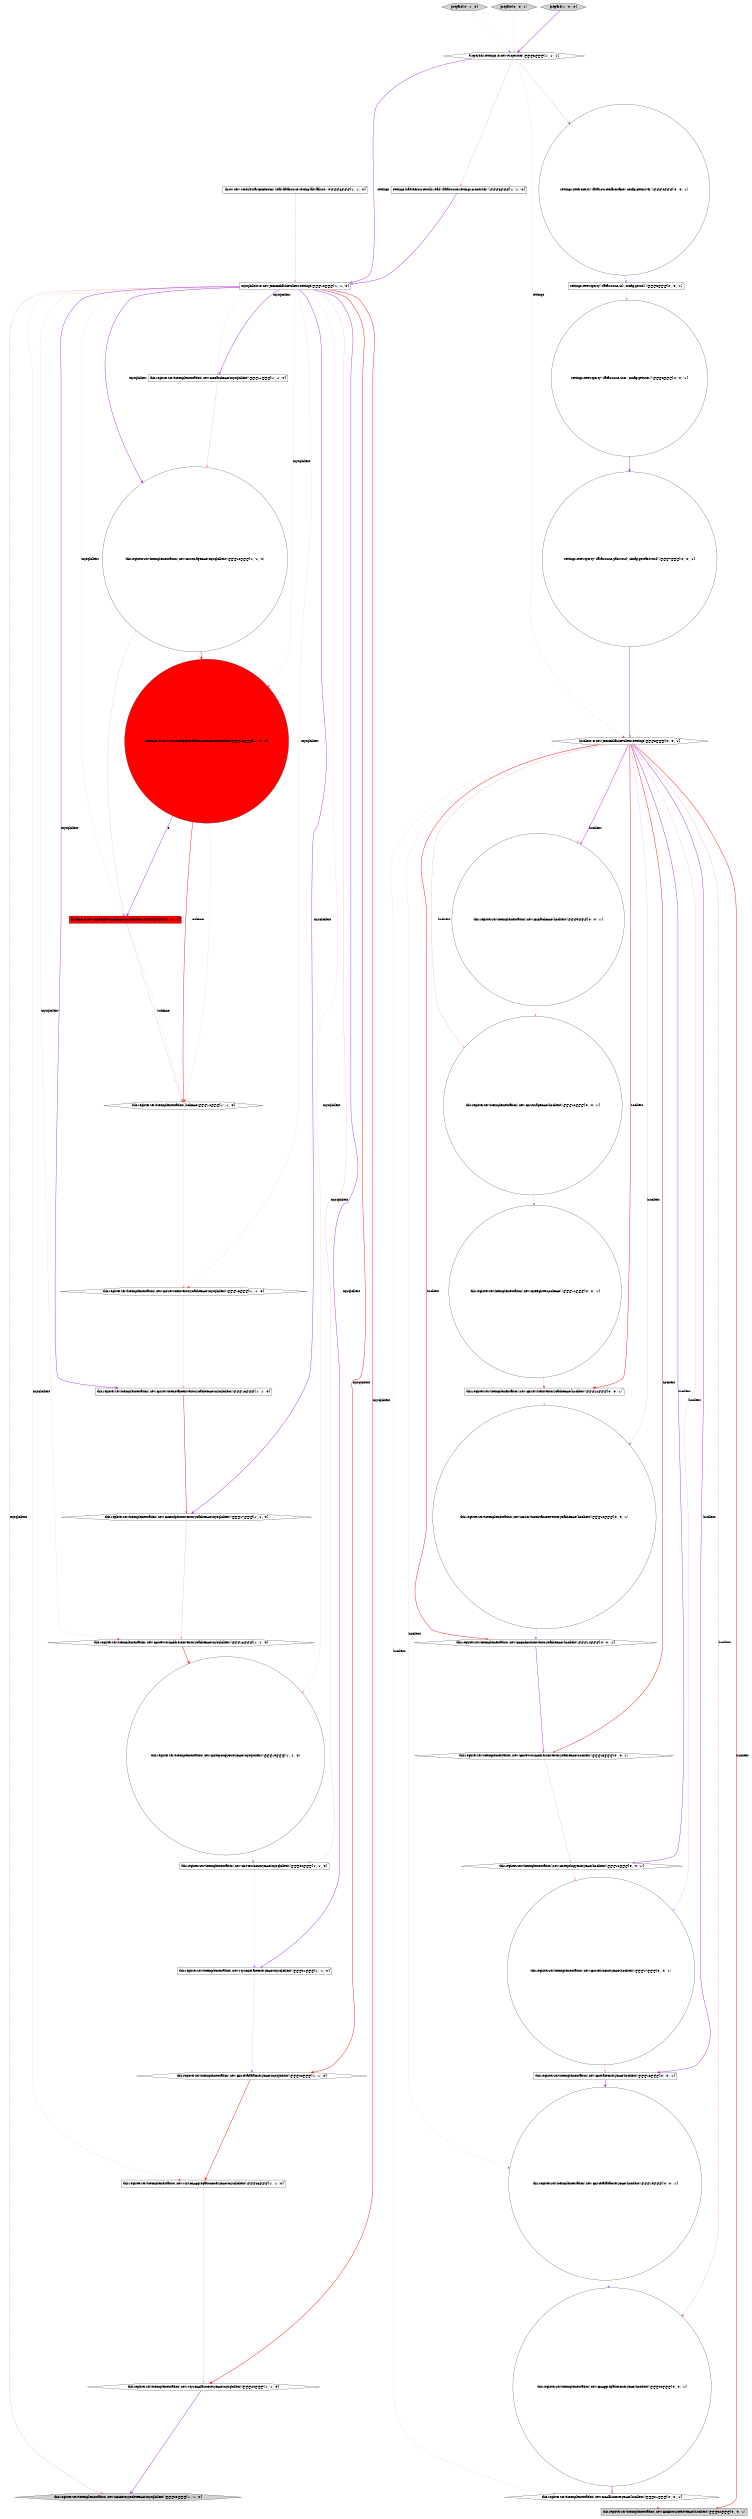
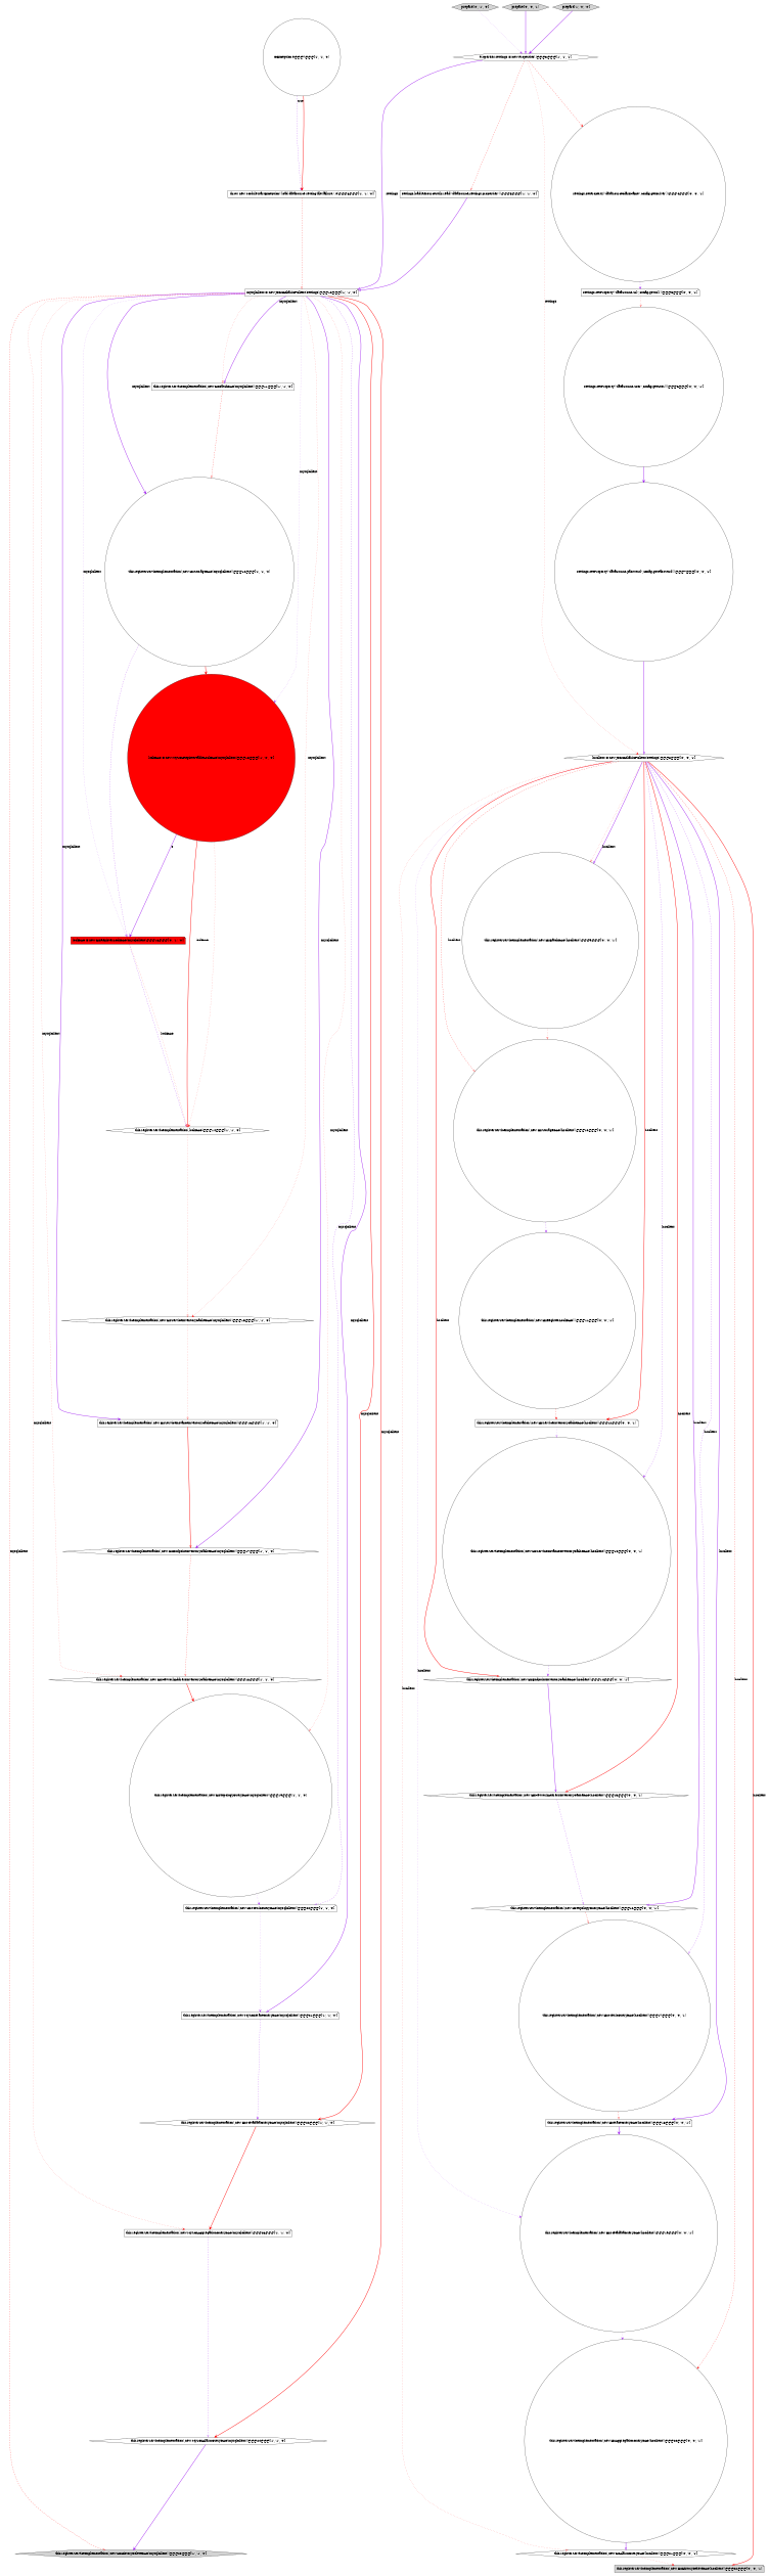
  digraph {
    fontname="DejaVu Serif"
    node [fillcolor=white fontname="DejaVu Serif" shape=hexagon style=filled]
    edge [arrowhead=onormal color=purple fontname="DejaVu Serif" style=bold]
    n1 [label="this.registerServiceImplementation(,new H2TopologyQueryDAO(h2Client))@@@16@@@['0', '0', '1']"]
    n2 [label="this.registerServiceImplementation(,new H2MetricQueryDAO(h2Client))@@@17@@@['0', '0', '1']" shape=circle]
    n3 [label="this.registerServiceImplementation(,new H2TraceQueryDAO(h2Client))@@@18@@@['0', '0', '1']" shape=note]
    n4 [label="this.registerServiceImplementation(,new H2MetadataQueryDAO(h2Client))@@@19@@@['0', '0', '1']" shape=circle]
    n5 [label="this.registerServiceImplementation(,new H2AggregationQueryDAO(h2Client))@@@20@@@['0', '0', '1']" shape=circle]
    n6 [label="this.registerServiceImplementation(,new H2AlarmQueryDAO(h2Client))@@@21@@@['0', '0', '1']"]
    n7 [fillcolor=lightgray label="this.registerServiceImplementation(,new H2HistoryDeleteDAO(h2Client))@@@22@@@['0', '0', '1']" shape=note]
    n8 [fillcolor=lightgray label="prepare['0', '1', '0']"]
    n9 [label="Properties settings = new Properties()@@@3@@@['1', '1', '1']"]
    n10 [label="h2Client = new JDBCHikariCPClient(settings)@@@8@@@['0', '0', '1']"]
    n11 [label="settings.load(ResourceUtils.read(\"datasource-settings.properties\"))@@@5@@@['1', '1', '0']" shape=note]
    n12 [label="mysqlClient = new JDBCHikariCPClient(settings)@@@10@@@['1', '1', '0']" shape=note]
    n13 [label="settings.setProperty(\"dataSourceClassName\",config.getDriver())@@@4@@@['0', '0', '1']" shape=circle]
    n14 [label="this.registerServiceImplementation(,new H2ServiceInstanceInventoryCacheDAO(h2Client))@@@13@@@['0', '0', '1']" shape=circle]
    n15 [label="this.registerServiceImplementation(,new H2EndpointInventoryCacheDAO(h2Client))@@@14@@@['0', '0', '1']"]
    n16 [label="this.registerServiceImplementation(,new H2NetworkAddressInventoryCacheDAO(h2Client))@@@15@@@['0', '0', '1']"]
    n17 [label="this.registerServiceImplementation(,new H2TopologyQueryDAO(mysqlClient))@@@19@@@['1', '1', '0']" shape=circle]
    n18 [label="this.registerServiceImplementation(,new H2MetricQueryDAO(mysqlClient))@@@20@@@['1', '1', '0']" shape=note]
    n19 [label="this.registerServiceImplementation(,new MySQLTraceQueryDAO(mysqlClient))@@@21@@@['1', '1', '0']" shape=note]
    n20 [label="settings.setProperty(\"dataSource.user\",config.getUser())@@@6@@@['0', '0', '1']" shape=circle]
    n21 [label="settings.setProperty(\"dataSource.password\",config.getPassword())@@@7@@@['0', '0', '1']" shape=circle]
    n22 [fillcolor=lightgray label="prepare['0', '0', '1']"]
    n23 [label="this.registerServiceImplementation(,new MySQLAggregationQueryDAO(mysqlClient))@@@23@@@['1', '1', '0']" shape=note]
    n24 [label="this.registerServiceImplementation(,new MySQLAlarmQueryDAO(mysqlClient))@@@24@@@['1', '1', '0']"]
    n25 [fillcolor=lightgray label="this.registerServiceImplementation(,new H2HistoryDeleteDAO(mysqlClient))@@@25@@@['1', '1', '0']"]
    n26 [label="this.registerServiceImplementation(,new H2MetadataQueryDAO(mysqlClient))@@@22@@@['1', '1', '0']"]
    n27 [label="this.registerServiceImplementation(,new H2StorageDAO(h2Client))@@@10@@@['0', '0', '1']" shape=circle]
    n28 [label="this.registerServiceImplementation(,new H2RegisterLockDAO())@@@11@@@['0', '0', '1']" shape=circle]
    n29 [label="this.registerServiceImplementation(,new H2ServiceInventoryCacheDAO(h2Client))@@@12@@@['0', '0', '1']" shape=note]
    n30 [label="this.registerServiceImplementation(,new H2BatchDAO(h2Client))@@@9@@@['0', '0', '1']" shape=circle]
    n31 [fillcolor=lightgray label="prepare['1', '0', '0']"]
    n32 [label="this.registerServiceImplementation(,new H2NetworkAddressInventoryCacheDAO(mysqlClient))@@@18@@@['1', '1', '0']"]
    n33 [fillcolor=red label="lockDAO = new H2RegisterLockDAO(mysqlClient)@@@13@@@['0', '1', '0']" shape=note]
    n34 [label="this.registerServiceImplementation(,lockDAO)@@@14@@@['1', '1', '0']"]
    n35 [label="this.registerServiceImplementation(,new H2ServiceInventoryCacheDAO(mysqlClient))@@@15@@@['1', '1', '0']"]
    n36 [label="this.registerServiceImplementation(,new H2ServiceInstanceInventoryCacheDAO(mysqlClient))@@@16@@@['1', '1', '0']" shape=note]
    n37 [label="this.registerServiceImplementation(,new H2BatchDAO(mysqlClient))@@@11@@@['1', '1', '0']" shape=note]
    n38 [label="this.registerServiceImplementation(,new H2StorageDAO(mysqlClient))@@@12@@@['1', '1', '0']" shape=circle]
    n39 [fillcolor=red label="lockDAO = new MySQLRegisterTableLockDAO(mysqlClient)@@@13@@@['1', '0', '0']" shape=circle]
    n40 [label="this.registerServiceImplementation(,new H2EndpointInventoryCacheDAO(mysqlClient))@@@17@@@['1', '1', '0']"]
    n41 [label="settings.setProperty(\"dataSource.url\",config.getUrl())@@@5@@@['0', '0', '1']" shape=note]
+   n42 [label="IOException e@@@7@@@['1', '1', '0']" shape=circle]
    n43 [label="throw new ModuleStartException(\"load datasource setting file failure.\",e)@@@8@@@['1', '1', '0']" shape=note]
    n1 -> n2 [color=red style=dashed]
    n2 -> n3 [color=red style=dashed]
    n3 -> n4 [arrowhead=vee]
    n4 -> n5 [arrowhead=vee style=dotted]
    n5 -> n6
    n6 -> n7 [arrowhead=vee color=red style=dotted]
    n8 -> n9 [arrowhead=vee style=dotted]
    n9 -> n10 [arrowhead=vee color=red label=settings style=dotted]
    n9 -> n11 [color=red style=dashed]
    n9 -> n12 [label=settings]
    n9 -> n13 [arrowhead=vee color=red style=dashed]
    n10 -> n1 [label=h2Client]
    n10 -> n2 [label=h2Client style=dashed]
    n10 -> n3 [arrowhead=vee label=h2Client]
    n10 -> n4 [arrowhead=vee label=h2Client style=dotted]
    n10 -> n5 [arrowhead=vee color=red label=h2Client style=dashed]
    n10 -> n6 [color=red label=h2Client style=dotted]
    n10 -> n7 [color=red label=h2Client]
    n10 -> n14 [arrowhead=vee label=h2Client style=dashed]
    n10 -> n15 [color=red label=h2Client]
    n10 -> n16 [color=red label=h2Client]
    n10 -> n27 [color=red label=h2Client style=dashed]
    n10 -> n29 [arrowhead=vee color=red label=h2Client]
    n10 -> n30 [color=red style=dotted]
    n10 -> n30 [label=h2Client]
    n11 -> n12
    n12 -> n17 [color=red label=mysqlClient style=dotted]
    n12 -> n18 [label=mysqlClient style=dashed]
    n12 -> n19 [label=mysqlClient]
    n12 -> n23 [arrowhead=vee color=red label=mysqlClient style=dotted]
    n12 -> n24 [arrowhead=vee color=red label=mysqlClient]
    n12 -> n25 [color=red label=mysqlClient style=dashed]
    n12 -> n26 [arrowhead=vee color=red label=mysqlClient]
    n12 -> n32 [arrowhead=vee color=red label=mysqlClient style=dotted]
    n12 -> n33 [label=mysqlClient style=dotted]
    n12 -> n35 [arrowhead=vee color=red label=mysqlClient style=dotted]
    n12 -> n36 [arrowhead=vee label=mysqlClient]
    n12 -> n37 [color=red style=dotted]
    n12 -> n37 [label=mysqlClient]
    n12 -> n38 [arrowhead=vee label=mysqlClient]
    n12 -> n39 [arrowhead=vee label=mysqlClient style=dotted]
    n12 -> n40 [arrowhead=vee label=mysqlClient]
    n13 -> n41 [arrowhead=vee style=dashed]
    n14 -> n15 [arrowhead=vee style=dashed]
    n15 -> n16
    n16 -> n1 [style=dashed]
    n17 -> n18 [arrowhead=vee style=dotted]
    n18 -> n19 [arrowhead=vee style=dotted]
    n19 -> n26 [arrowhead=vee style=dashed]
    n20 -> n21 [arrowhead=vee]
    n21 -> n10
-   n22 -> n9 [style=dotted]
+   n22 -> n9
    n23 -> n24 [style=dashed]
    n24 -> n25 [arrowhead=vee]
    n26 -> n23 [arrowhead=vee color=red]
    n27 -> n28 [arrowhead=vee style=dashed]
    n28 -> n29 [arrowhead=vee color=red style=dashed]
    n29 -> n14 [style=dotted]
    n30 -> n27 [color=red style=dotted]
    n31 -> n9 [arrowhead=vee]
    n32 -> n17 [arrowhead=vee color=red]
    n33 -> n34 [style=dashed]
    n33 -> n34 [color=red label=lockDAO style=dotted]
    n34 -> n35 [color=red style=dotted]
    n35 -> n36 [color=red style=dotted]
    n36 -> n40 [color=red]
    n37 -> n38 [color=red style=dashed]
    n38 -> n33 [style=dashed]
    n38 -> n39 [arrowhead=vee color=red]
    n39 -> n33 [arrowhead=vee label=0]
    n39 -> n34 [color=red label=lockDAO]
    n39 -> n34 [arrowhead=vee color=red style=dotted]
    n40 -> n32 [color=red style=dashed]
    n41 -> n20 [color=red style=dotted]
+   n42 -> n43 [arrowhead=vee label=true style=dashed]
+   n42 -> n43 [arrowhead=vee color=red]
    n43 -> n12 [color=red style=dashed]
  }
